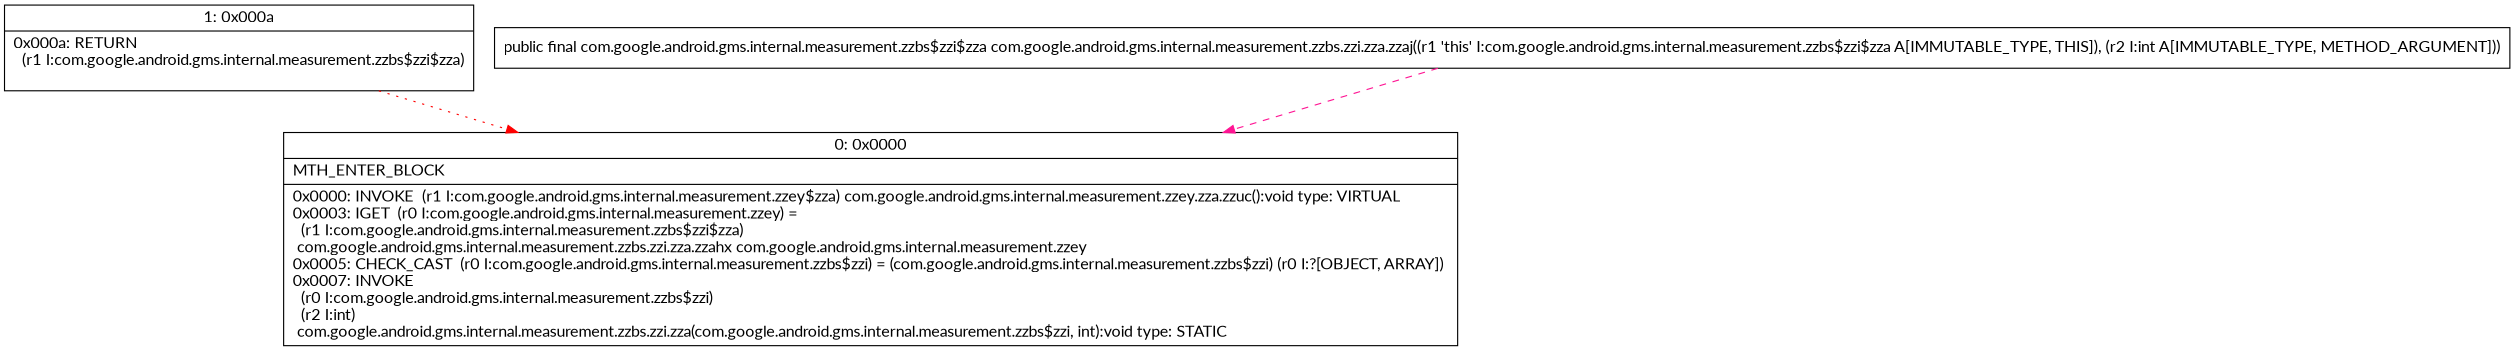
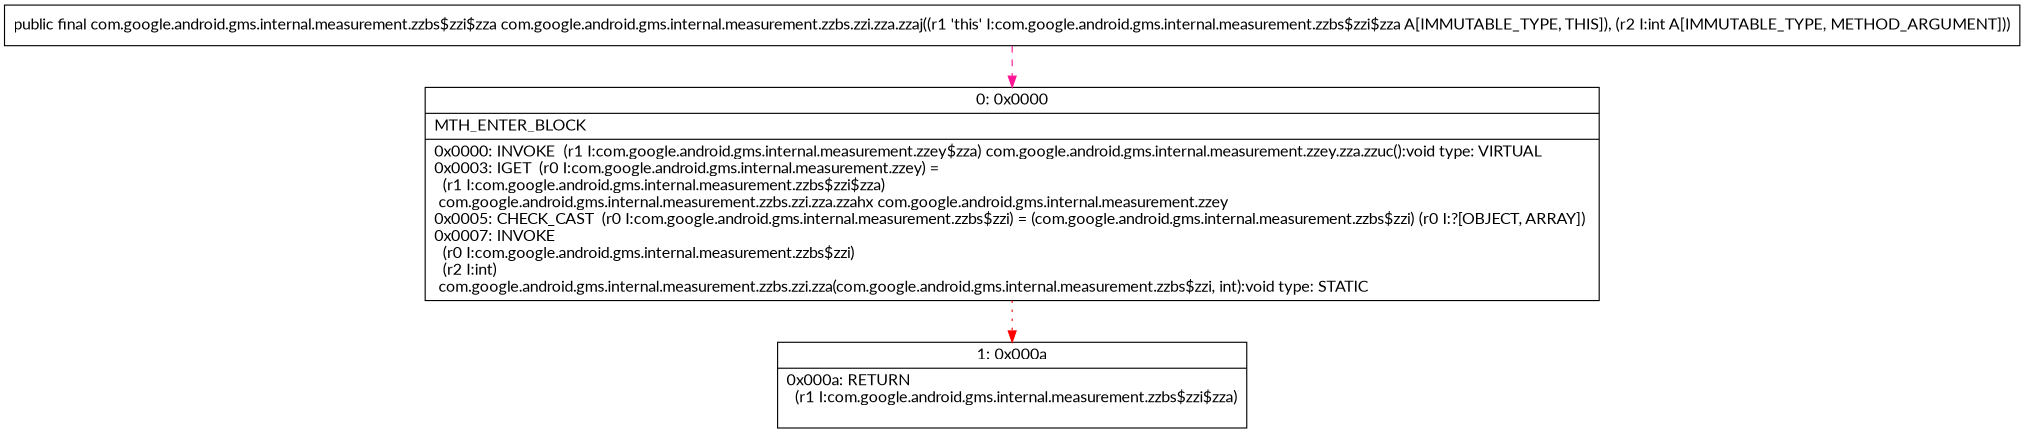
  digraph {
    fontname=Lato
    node [shape=record fontname=Lato]
    edge [fontname=Lato]
    n1 [label="{0\:\ 0x0000|MTH_ENTER_BLOCK\l|0x0000: INVOKE  (r1 I:com.google.android.gms.internal.measurement.zzey$zza) com.google.android.gms.internal.measurement.zzey.zza.zzuc():void type: VIRTUAL \l0x0003: IGET  (r0 I:com.google.android.gms.internal.measurement.zzey) = \l  (r1 I:com.google.android.gms.internal.measurement.zzbs$zzi$zza)\l com.google.android.gms.internal.measurement.zzbs.zzi.zza.zzahx com.google.android.gms.internal.measurement.zzey \l0x0005: CHECK_CAST  (r0 I:com.google.android.gms.internal.measurement.zzbs$zzi) = (com.google.android.gms.internal.measurement.zzbs$zzi) (r0 I:?[OBJECT, ARRAY]) \l0x0007: INVOKE  \l  (r0 I:com.google.android.gms.internal.measurement.zzbs$zzi)\l  (r2 I:int)\l com.google.android.gms.internal.measurement.zzbs.zzi.zza(com.google.android.gms.internal.measurement.zzbs$zzi, int):void type: STATIC \l}"]
    n2 [label="{1\:\ 0x000a|0x000a: RETURN  \l  (r1 I:com.google.android.gms.internal.measurement.zzbs$zzi$zza)\l \l}"]
    n3 [label="{public final com.google.android.gms.internal.measurement.zzbs$zzi$zza com.google.android.gms.internal.measurement.zzbs.zzi.zza.zzaj((r1 'this' I:com.google.android.gms.internal.measurement.zzbs$zzi$zza A[IMMUTABLE_TYPE, THIS]), (r2 I:int A[IMMUTABLE_TYPE, METHOD_ARGUMENT])) }"]
-   n2 -> n1 [color=red style=dotted]
+   n1 -> n2 [color=red style=dotted]
    n3 -> n1 [color=deeppink style=dashed]
  }
